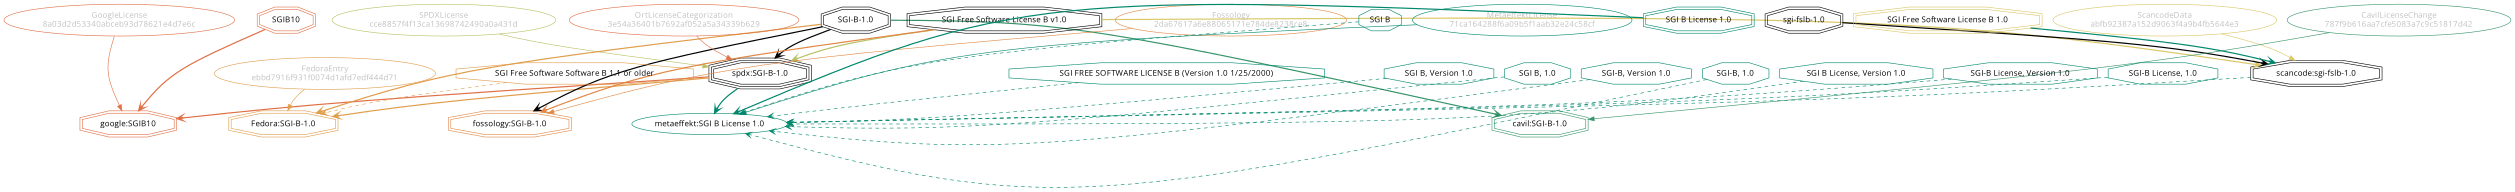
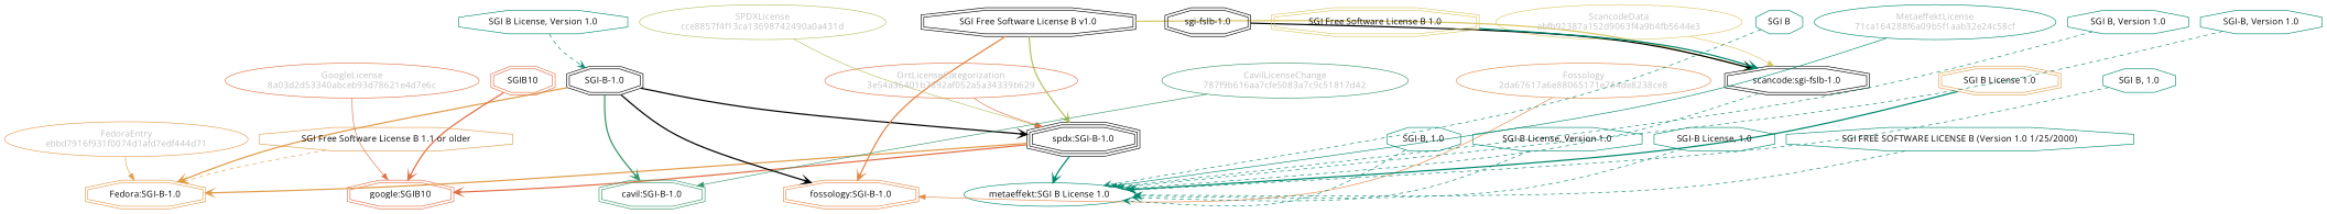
  strict digraph {
    fontname="Open Sans"
    splines=curved
    node [color="#00876c" fontname="Open Sans" shape=doubleoctagon]
    edge [color="#00876c" fontname="Open Sans" weight=0.5 arrowhead=vee style=bold]
    n1 [color="#b8bf62" fillcolor="beige;1" fontcolor=gray label="SPDXLicense\ncce8857f4f13ca13698742490a0a431d" shape=ellipse]
    n2 [label="spdx:SGI-B-1.0" shape=tripleoctagon color=""]
    n3 [color="#e06f45" label="google:SGIB10"]
    n4 [color="#e09d4b" label="Fedora:SGI-B-1.0"]
    n5 [label="metaeffekt:SGI B License 1.0" shape=ellipse]
    n6 [label="SGI-B-1.0" color=""]
    n7 [color="#e18745" label="fossology:SGI-B-1.0"]
    n8 [color="#379469" label="cavil:SGI-B-1.0"]
    n9 [label="SGI Free Software License B v1.0" color=""]
    n10 [label="scancode:sgi-fslb-1.0" color=""]
    n11 [color="#e06f45" fillcolor="beige;1" fontcolor=gray label="GoogleLicense\n8a03d2d53340abceb93d78621e4d7e6c" shape=ellipse]
    n12 [color="#e06f45" label=SGIB10]
    n13 [color="#e09d4b" fillcolor="beige;1" fontcolor=gray label="FedoraEntry\nebbd7916f931f0074d1afd7edf444d71" shape=ellipse]
-   n14 [color="#e09d4b" label="SGI Free Software Software B 1.1 or older" shape=octagon]
+   n14 [color="#e09d4b" label="SGI Free Software License B 1.1 or older" shape=octagon]
    n15 [color="#dac767" fillcolor="beige;1" fontcolor=gray label="ScancodeData\nabfb92387a152d9063f4a9b4fb5644e3" shape=ellipse]
    n16 [label="sgi-fslb-1.0" color=""]
    n17 [color="#dac767" label="SGI Free Software License B 1.0"]
    n18 [color="#e18745" fillcolor="beige;1" fontcolor=gray label="Fossology\n2da67617a6e88065171e784de8238ce8" shape=ellipse]
    n19 [color="#e06f45" fillcolor="beige;1" fontcolor=gray label="OrtLicenseCategorization\n3e54a36401b7692af052a5a34339b629" shape=ellipse]
    n20 [color="#379469" fillcolor="beige;1" fontcolor=gray label="CavilLicenseChange\n787f9b616aa7cfe5083a7c9c51817d42" shape=ellipse]
    n21 [label="SGI B" shape=octagon]
    n22 [fillcolor="beige;1" fontcolor=gray label="MetaeffektLicense\n71ca164288f6a09b5f1aab32e24c58cf" shape=ellipse]
-   n23 [label="SGI B License 1.0"]
+   n23 [color="#e09d4b" label="SGI B License 1.0"]
    n24 [label="SGI B, Version 1.0" shape=octagon]
    n25 [label="SGI B, 1.0" shape=octagon]
    n26 [label="SGI-B, Version 1.0" shape=octagon]
    n27 [label="SGI-B, 1.0" shape=octagon]
    n28 [label="SGI B License, Version 1.0" shape=octagon]
    n29 [label="SGI-B License, Version 1.0" shape=octagon]
    n30 [label="SGI-B License, 1.0" shape=octagon]
    n31 [label="SGI FREE SOFTWARE LICENSE B (Version 1.0 1/25/2000)" shape=octagon]
    n1 -> n2 [color="#b8bf62" arrowhead="" style=""]
    n2 -> n3 [color="#e06f45" weight=0.7]
    n2 -> n4 [color="#e09d4b" weight=0.7]
    n2 -> n5 [weight=0.7]
    n6 -> n2 [weight=0.7 color=""]
    n6 -> n4 [color="#e09d4b" weight=0.7]
    n6 -> n7 [color=black weight=0.7]
    n6 -> n8 [color="#379469" weight=0.7]
    n9 -> n2 [color="#b8bf62" weight=0.7]
    n9 -> n7 [color="#e18745" weight=0.7]
    n9 -> n10 [color="#dac767" weight=0.7]
    n10 -> n5 [style=dashed]
    n11 -> n3 [color="#e06f45" arrowhead="" style=""]
    n12 -> n3 [color="#e06f45" weight=0.7]
    n13 -> n4 [color="#e09d4b" arrowhead="" style=""]
    n14 -> n4 [color="#e09d4b" style=dashed]
    n15 -> n10 [color="#dac767" arrowhead="" style=""]
    n16 -> n10 [weight=0.7 color=""]
    n17 -> n10 [weight=0.7]
    n18 -> n7 [color="#e18745" arrowhead="" style=""]
    n19 -> n2 [color="#e06f45" arrowhead="" style=""]
    n20 -> n8 [color="#379469" arrowhead="" style=""]
    n21 -> n5 [style=dashed]
    n22 -> n5 [arrowhead="" style=""]
    n23 -> n5 [weight=0.7]
    n24 -> n5 [style=dashed]
    n25 -> n5 [style=dashed]
    n26 -> n5 [style=dashed]
    n27 -> n5 [style=dashed]
-   n28 -> n5 [style=dashed]
+   n28 -> n6 [style=dashed]
    n29 -> n5 [style=dashed]
    n30 -> n5 [style=dashed]
    n31 -> n5 [style=dashed]
  }
